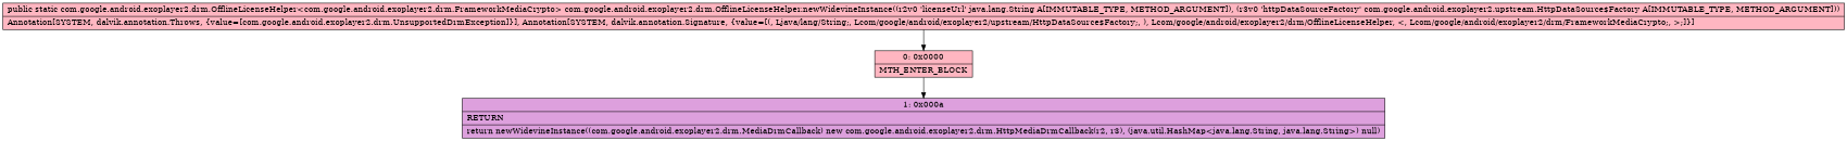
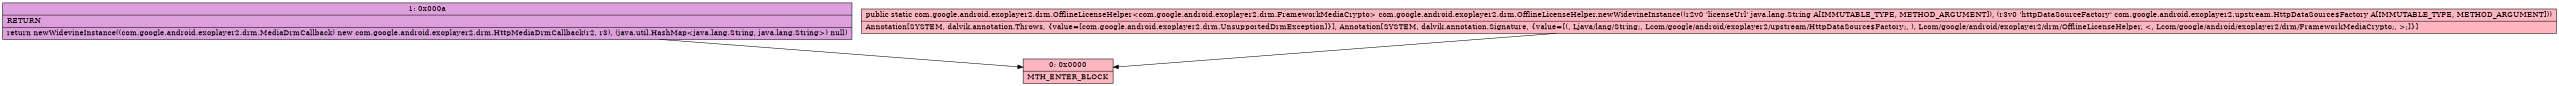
  digraph {
    node [shape=record style=filled fillcolor=lightpink]
    n1 [label="{0\:\ 0x0000|MTH_ENTER_BLOCK\l}"]
    n2 [label="{1\:\ 0x000a|RETURN\l|return newWidevineInstance((com.google.android.exoplayer2.drm.MediaDrmCallback) new com.google.android.exoplayer2.drm.HttpMediaDrmCallback(r2, r3), (java.util.HashMap\<java.lang.String, java.lang.String\>) null)\l}" fillcolor=plum]
    n3 [label="{public static com.google.android.exoplayer2.drm.OfflineLicenseHelper\<com.google.android.exoplayer2.drm.FrameworkMediaCrypto\> com.google.android.exoplayer2.drm.OfflineLicenseHelper.newWidevineInstance((r2v0 'licenseUrl' java.lang.String A[IMMUTABLE_TYPE, METHOD_ARGUMENT]), (r3v0 'httpDataSourceFactory' com.google.android.exoplayer2.upstream.HttpDataSource$Factory A[IMMUTABLE_TYPE, METHOD_ARGUMENT]))  | Annotation[SYSTEM, dalvik.annotation.Throws, \{value=[com.google.android.exoplayer2.drm.UnsupportedDrmException]\}], Annotation[SYSTEM, dalvik.annotation.Signature, \{value=[(, Ljava\/lang\/String;, Lcom\/google\/android\/exoplayer2\/upstream\/HttpDataSource$Factory;, ), Lcom\/google\/android\/exoplayer2\/drm\/OfflineLicenseHelper, \<, Lcom\/google\/android\/exoplayer2\/drm\/FrameworkMediaCrypto;, \>;]\}]\l}"]
-   n1 -> n2
+   n2 -> n1
    n3 -> n1
  }
